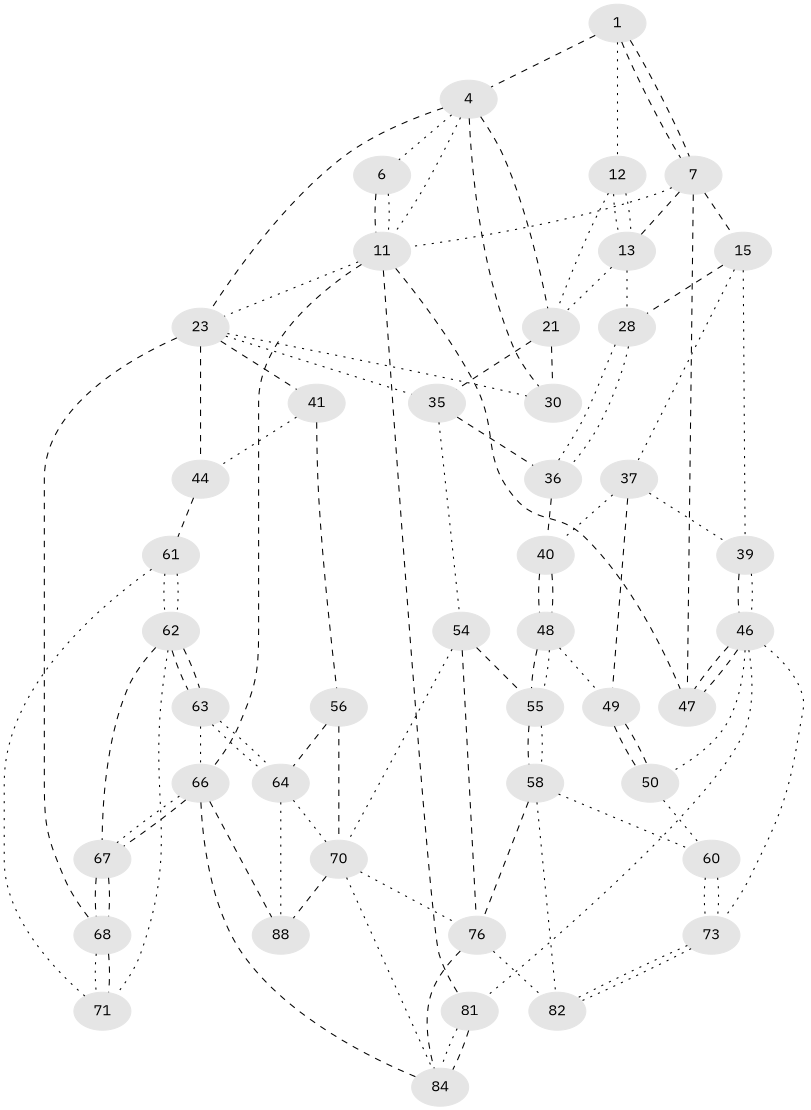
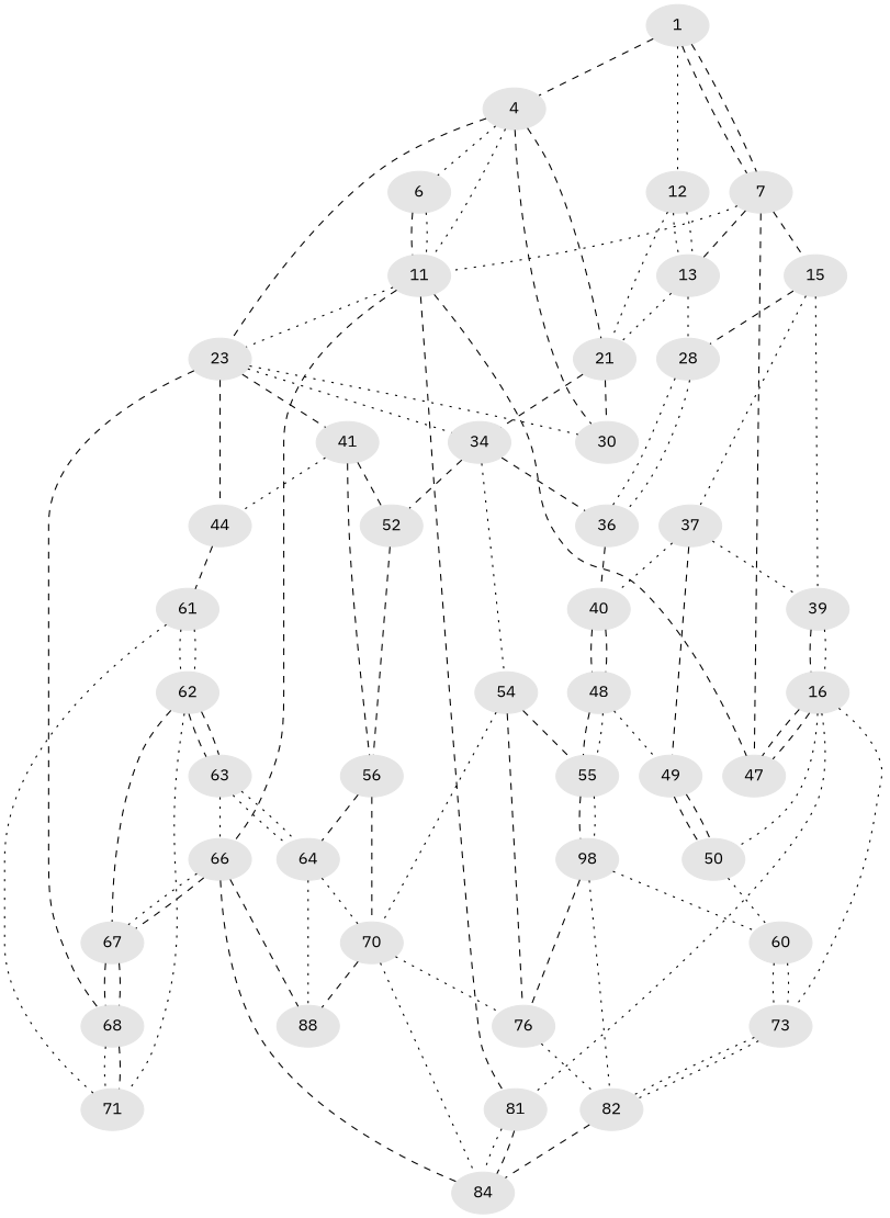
  graph {
    fontname="IBM Plex Sans"
    node [color=gray90 fontname="IBM Plex Sans" style=filled]
    edge [fontname="IBM Plex Sans" style=dashed]
    1 [super="+2"]
    4 [super="+5+19"]
    7 [super="+8+14"]
    12 [super="+16"]
    6
    11 [super="+78+22"]
    21 [super="+25"]
    23 [super="+43+24"]
    30
    13 [super="+27"]
    15 [super="+17"]
    47
    66 [super="+85"]
    81
-   34 [super="+35" label=35]
+   34 [super="+35"]
    41 [super="+42+45"]
    44
    68
    28
    37 [super="+38"]
    39
    67
    88
    84 [super="+90"]
    36
    40
    49
-   46 [super="+51"]
+   46 [super="+51" label=16]
+   52
    54 [super="+69"]
    56 [super="+57+65"]
    61
    71
    55
    70 [super="+75"]
    76 [super="+77"]
    48
    50
    73
    64 [super="+86"]
    62 [super="+72"]
    60
    82
-   58 [super="+59"]
+   58 [super="+59" label=98]
    63
    1 -- 4
    1 -- 7
    1 -- 7
    1 -- 12 [style=dotted weight=2]
    4 -- 6 [style=dotted]
    4 -- 11 [style=dotted]
    4 -- 21
    4 -- 23
    4 -- 30
    7 -- 11 [style=dotted]
    7 -- 13
    7 -- 15 [weight=3]
    7 -- 47
    12 -- 21 [style=dotted]
    12 -- 13 [style=dotted]
    12 -- 13 [style=dotted]
    6 -- 11
    6 -- 11 [style=dotted]
    11 -- 23 [style=dotted]
    11 -- 47
    11 -- 66 [weight=2]
    11 -- 81
    21 -- 30
    21 -- 34
    23 -- 30 [style=dotted]
    23 -- 34 [style=dotted]
    23 -- 41 [weight=2]
    23 -- 44
    23 -- 68
    13 -- 21 [style=dotted]
    13 -- 28 [style=dotted]
    15 -- 28
    15 -- 37 [style=dotted]
    15 -- 39 [style=dotted]
    66 -- 67 [style=dotted]
    66 -- 67
    66 -- 88
    66 -- 84
    81 -- 84 [style=dotted]
    81 -- 84
    34 -- 36
+   34 -- 52
    34 -- 54 [style=dotted]
    41 -- 44 [style=dotted]
+   41 -- 52
    41 -- 56
    44 -- 61
    68 -- 71 [style=dotted]
    68 -- 71
    28 -- 36 [style=dotted]
    28 -- 36 [style=dotted]
    37 -- 39 [style=dotted]
    37 -- 40 [style=dotted]
    37 -- 49
    39 -- 46
    39 -- 46 [style=dotted]
    67 -- 68
    67 -- 68
    36 -- 40
    40 -- 48
    40 -- 48
    49 -- 50
    49 -- 50
    46 -- 47
    46 -- 47
    46 -- 81 [style=dotted]
    46 -- 50 [style=dotted]
    46 -- 73 [style=dotted]
+   52 -- 56
    54 -- 55
    54 -- 70 [style=dotted]
    54 -- 76
    56 -- 70 [weight=2]
    56 -- 64
    61 -- 71 [style=dotted]
    61 -- 62 [style=dotted]
    61 -- 62 [style=dotted]
    55 -- 58
    55 -- 58 [style=dotted]
    70 -- 88
    70 -- 84 [style=dotted]
    70 -- 76 [style=dotted]
-   76 -- 84
+   82 -- 84
    76 -- 82 [style=dotted]
    48 -- 49 [style=dotted]
    48 -- 55
    48 -- 55 [style=dotted]
    50 -- 60 [style=dotted]
    73 -- 82 [style=dotted]
    73 -- 82 [style=dotted]
    64 -- 88 [style=dotted]
    64 -- 70 [style=dotted]
    62 -- 67
    62 -- 71 [style=dotted]
    62 -- 63
    62 -- 63
    60 -- 73 [style=dotted]
    60 -- 73 [style=dotted]
    58 -- 76
    58 -- 60 [style=dotted]
    58 -- 82 [style=dotted]
    63 -- 66 [style=dotted]
    63 -- 64 [style=dotted]
    63 -- 64 [style=dotted]
  }
